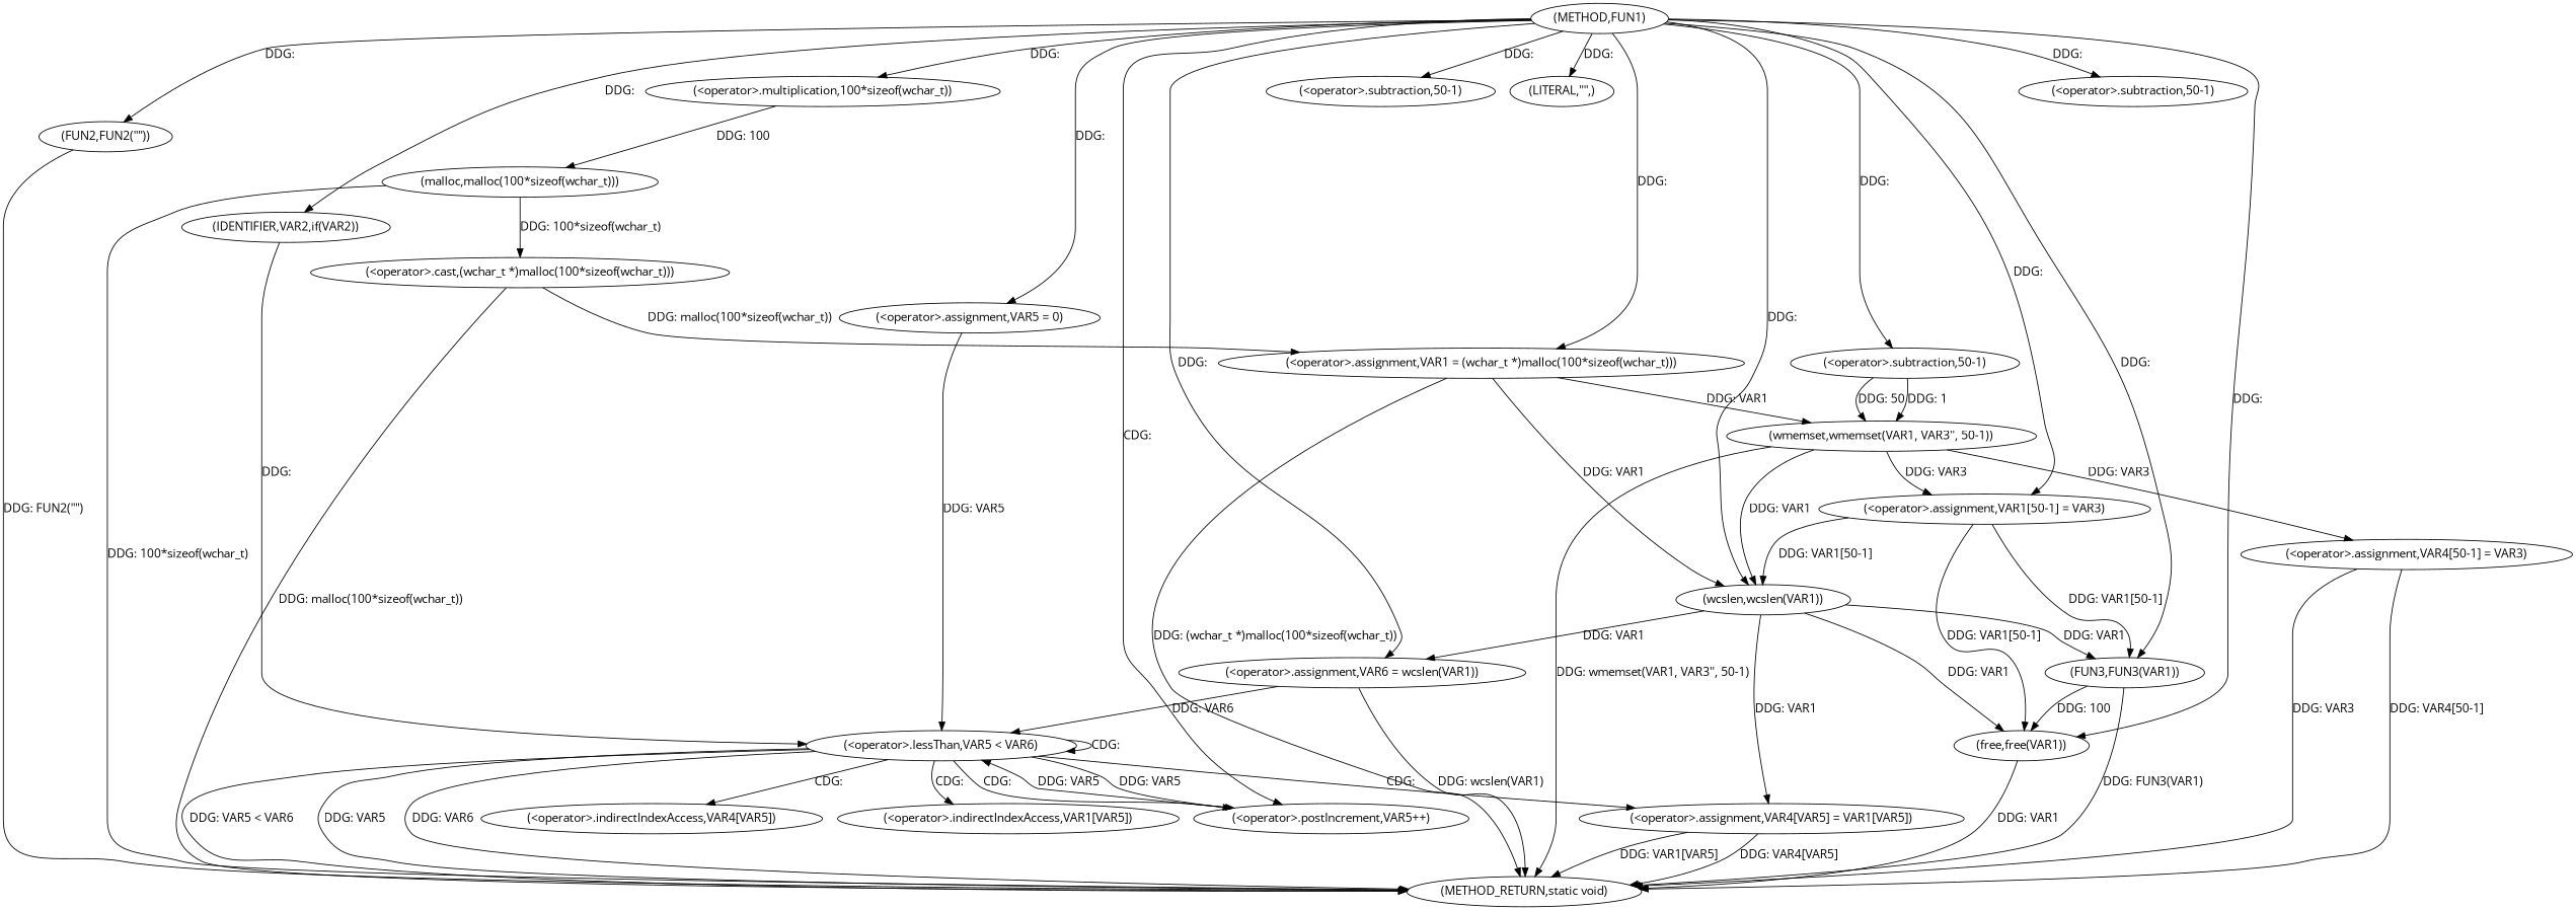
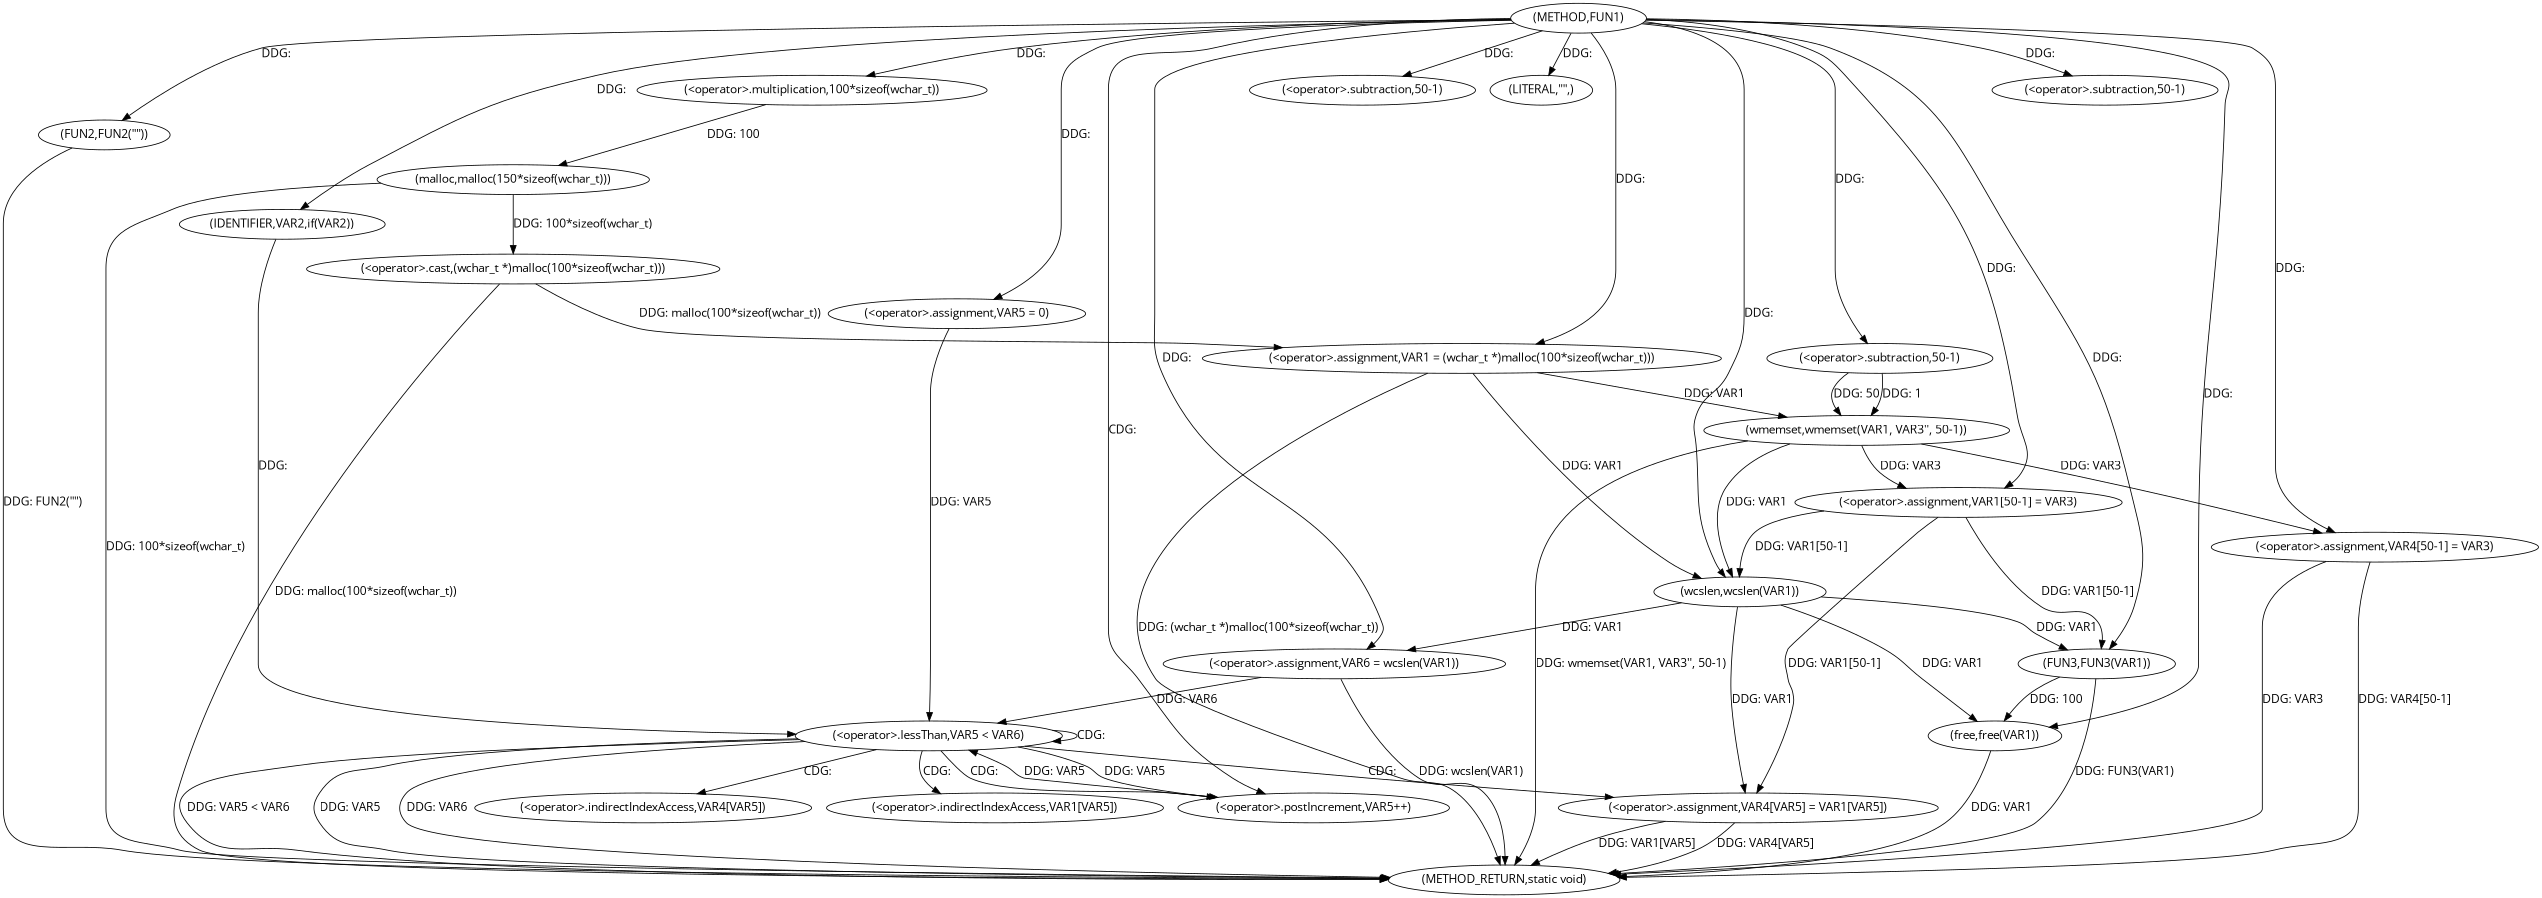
  digraph {
    fontname="Open Sans"
    node [fontname="Open Sans"]
    edge [fontname="Open Sans"]
    n1 [label="(METHOD,FUN1)"]
    n2 [label="(<operator>.assignment,VAR1 = (wchar_t *)malloc(100*sizeof(wchar_t)))"]
    n3 [label="(<operator>.multiplication,100*sizeof(wchar_t))"]
    n4 [label="(IDENTIFIER,VAR2,if(VAR2))"]
    n5 [label="(FUN2,FUN2(\"\"))"]
    n6 [label="(<operator>.subtraction,50-1)"]
    n7 [label="(<operator>.assignment,VAR1[50-1] = VAR3)"]
    n8 [label="(<operator>.subtraction,50-1)"]
    n9 [label="(LITERAL,\"\",)"]
    n10 [label="(<operator>.assignment,VAR6 = wcslen(VAR1))"]
    n11 [label="(wcslen,wcslen(VAR1))"]
    n12 [label="(<operator>.assignment,VAR5 = 0)"]
    n13 [label="(<operator>.postIncrement,VAR5++)"]
    n14 [label="(<operator>.assignment,VAR4[50-1] = VAR3)"]
    n15 [label="(<operator>.subtraction,50-1)"]
    n16 [label="(FUN3,FUN3(VAR1))"]
    n17 [label="(free,free(VAR1))"]
    n18 [label="(wmemset,wmemset(VAR1, VAR3'', 50-1))"]
    n19 [label="(METHOD_RETURN,static void)"]
-   n20 [label="(malloc,malloc(100*sizeof(wchar_t)))"]
+   n20 [label="(malloc,malloc(150*sizeof(wchar_t)))"]
    n21 [label="(<operator>.lessThan,VAR5 < VAR6)"]
    n22 [label="(<operator>.assignment,VAR4[VAR5] = VAR1[VAR5])"]
    n23 [label="(<operator>.indirectIndexAccess,VAR4[VAR5])"]
    n24 [label="(<operator>.indirectIndexAccess,VAR1[VAR5])"]
    n25 [label="(<operator>.cast,(wchar_t *)malloc(100*sizeof(wchar_t)))"]
    n1 -> n2 [label="DDG: "]
    n1 -> n3 [label="DDG: "]
    n1 -> n4 [label="DDG: "]
    n1 -> n5 [label="DDG: "]
    n1 -> n6 [label="DDG: "]
    n1 -> n7 [label="DDG: "]
    n1 -> n8 [label="DDG: "]
    n1 -> n9 [label="DDG: "]
    n1 -> n10 [label="DDG: "]
    n1 -> n11 [label="DDG: "]
    n1 -> n12 [label="DDG: "]
    n1 -> n13 [label="CDG: "]
+   n1 -> n14 [label="DDG: "]
    n1 -> n15 [label="DDG: "]
    n1 -> n16 [label="DDG: "]
    n1 -> n17 [label="DDG: "]
    n2 -> n11 [label="DDG: VAR1"]
    n2 -> n18 [label="DDG: VAR1"]
    n2 -> n19 [label="DDG: (wchar_t *)malloc(100*sizeof(wchar_t))"]
    n3 -> n20 [label="DDG: 100"]
    n4 -> n21 [label="DDG: "]
    n5 -> n19 [label="DDG: FUN2(\"\")"]
    n6 -> n18 [label="DDG: 50"]
    n6 -> n18 [label="DDG: 1"]
    n7 -> n11 [label="DDG: VAR1[50-1]"]
    n7 -> n16 [label="DDG: VAR1[50-1]"]
-   n7 -> n17 [label="DDG: VAR1[50-1]"]
+   n7 -> n22 [label="DDG: VAR1[50-1]"]
    n10 -> n19 [label="DDG: wcslen(VAR1)"]
    n10 -> n21 [label="DDG: VAR6"]
    n11 -> n10 [label="DDG: VAR1"]
    n11 -> n16 [label="DDG: VAR1"]
    n11 -> n17 [label="DDG: VAR1"]
    n11 -> n22 [label="DDG: VAR1"]
    n12 -> n21 [label="DDG: VAR5"]
    n13 -> n21 [label="DDG: VAR5"]
    n14 -> n19 [label="DDG: VAR4[50-1]"]
    n14 -> n19 [label="DDG: VAR3"]
    n16 -> n17 [label="DDG: 100"]
    n16 -> n19 [label="DDG: FUN3(VAR1)"]
    n17 -> n19 [label="DDG: VAR1"]
    n18 -> n7 [label="DDG: VAR3"]
    n18 -> n11 [label="DDG: VAR1"]
    n18 -> n14 [label="DDG: VAR3"]
    n18 -> n19 [label="DDG: wmemset(VAR1, VAR3'', 50-1)"]
    n20 -> n19 [label="DDG: 100*sizeof(wchar_t)"]
    n20 -> n25 [label="DDG: 100*sizeof(wchar_t)"]
    n21 -> n13 [label="DDG: VAR5"]
    n21 -> n13 [label="CDG: "]
    n21 -> n19 [label="DDG: VAR5 < VAR6"]
    n21 -> n19 [label="DDG: VAR5"]
    n21 -> n19 [label="DDG: VAR6"]
    n21 -> n21 [label="CDG: "]
    n21 -> n22 [label="CDG: "]
    n21 -> n23 [label="CDG: "]
    n21 -> n24 [label="CDG: "]
    n22 -> n19 [label="DDG: VAR1[VAR5]"]
    n22 -> n19 [label="DDG: VAR4[VAR5]"]
    n25 -> n2 [label="DDG: malloc(100*sizeof(wchar_t))"]
    n25 -> n19 [label="DDG: malloc(100*sizeof(wchar_t))"]
  }
